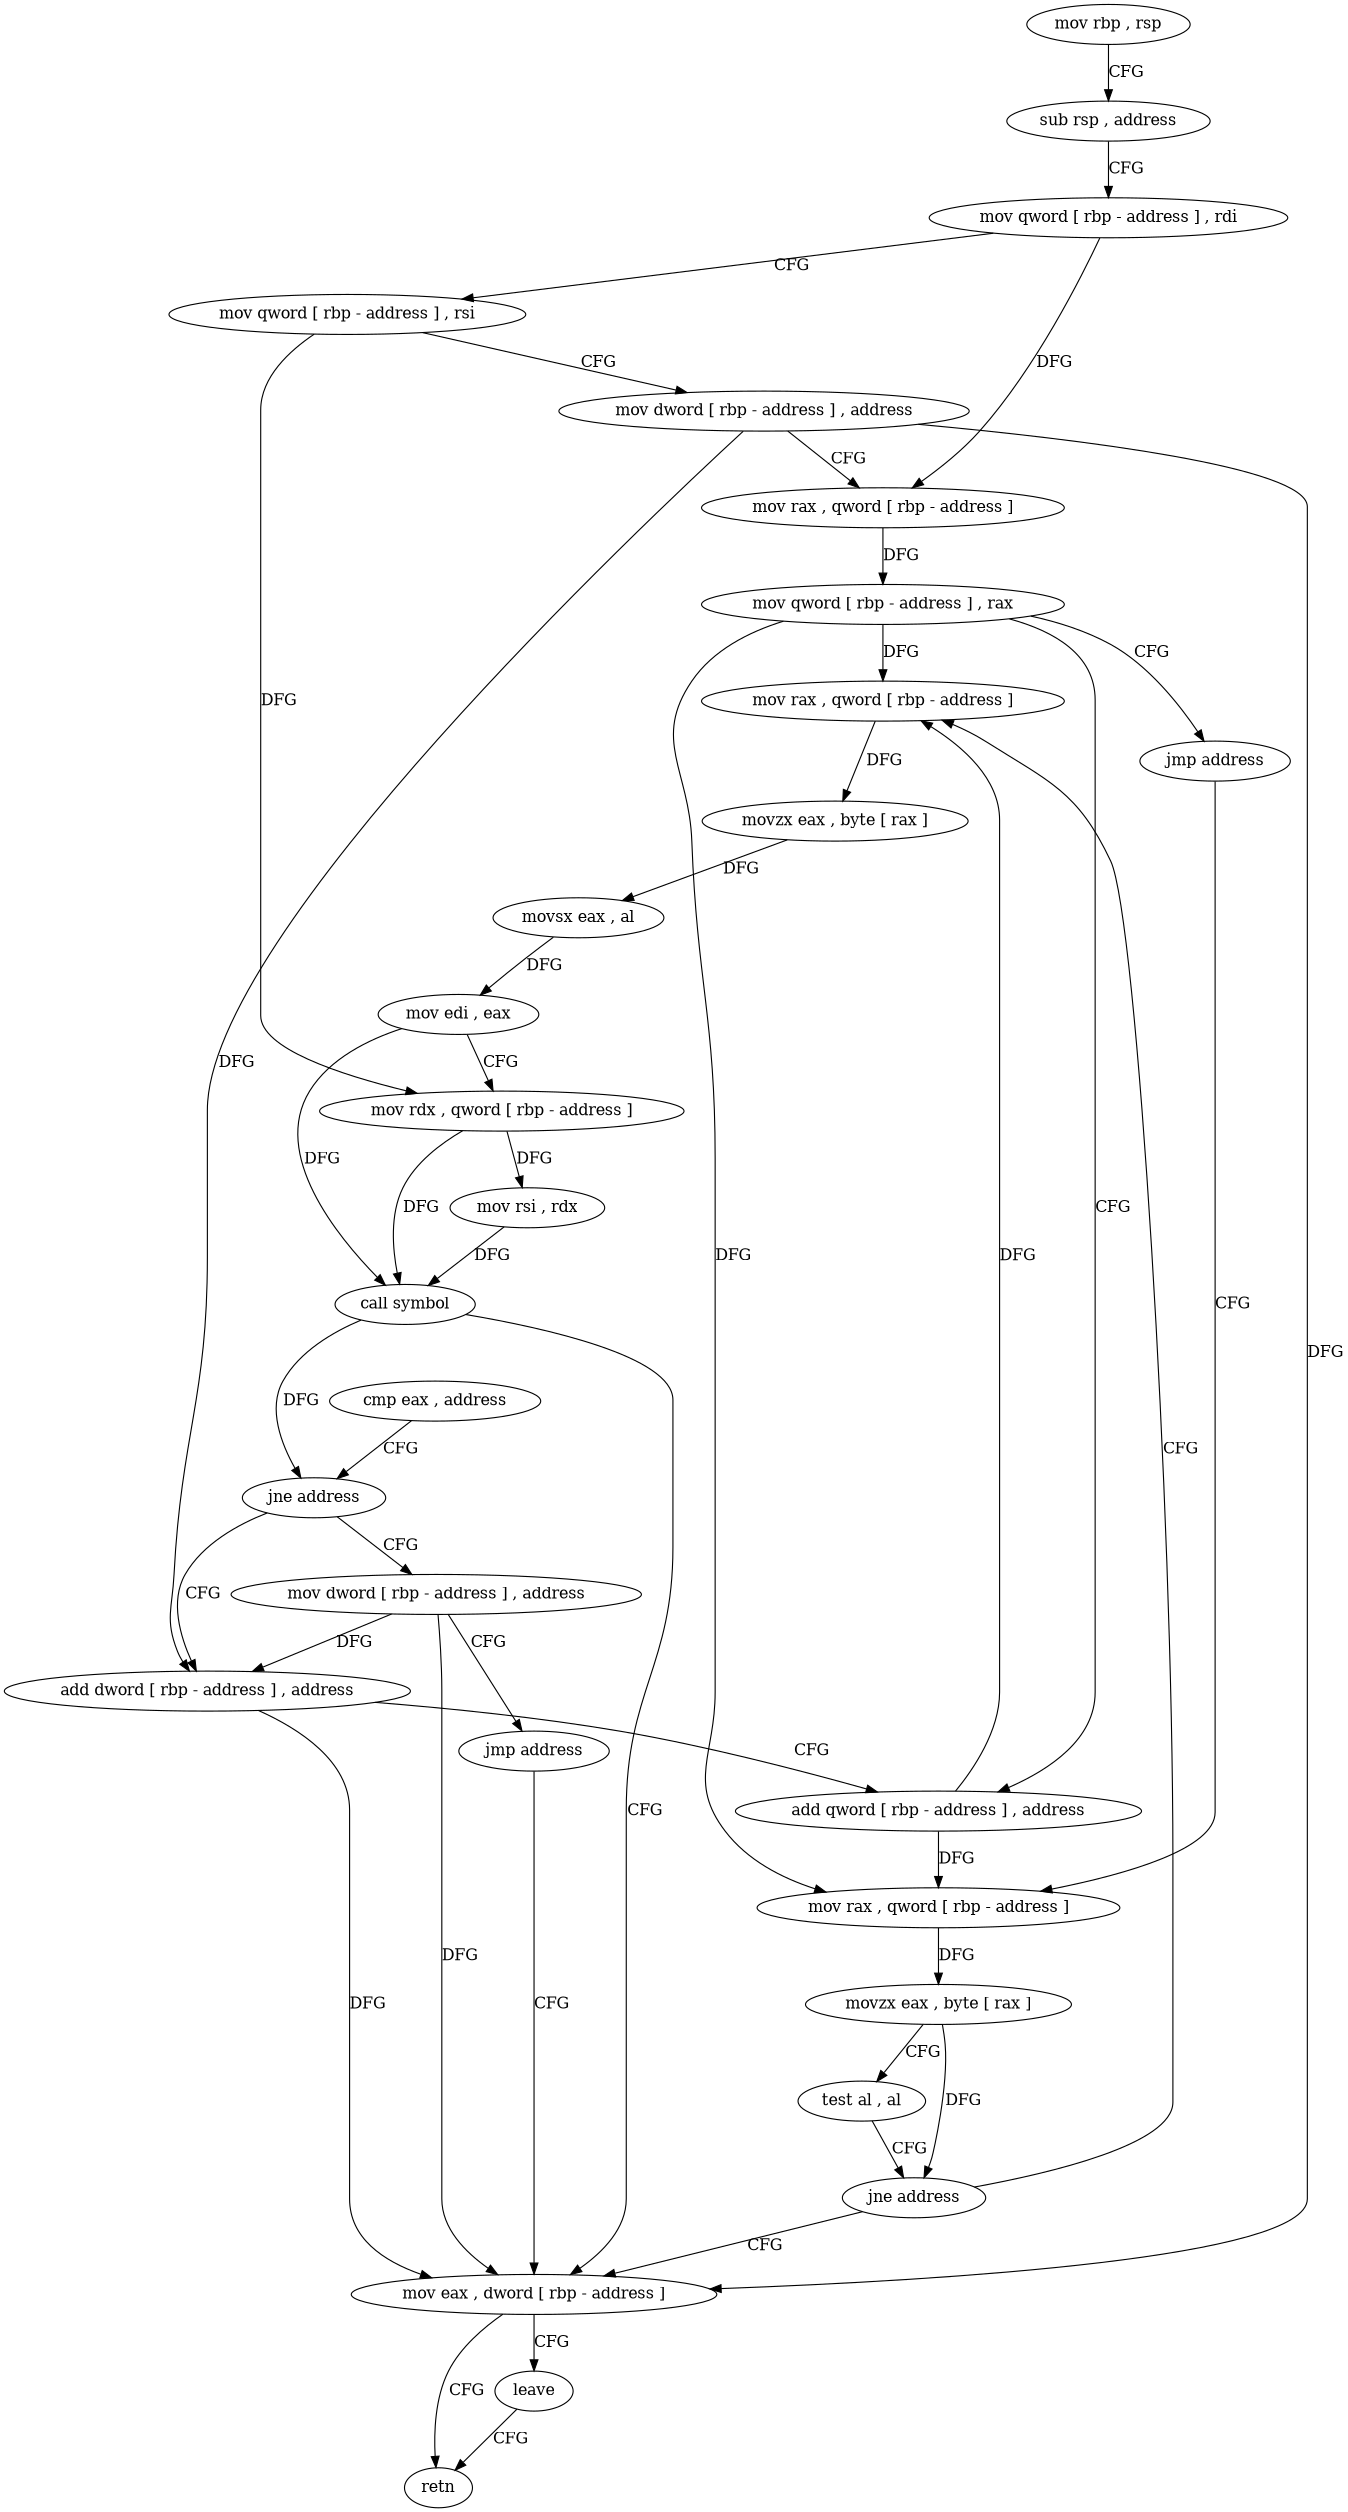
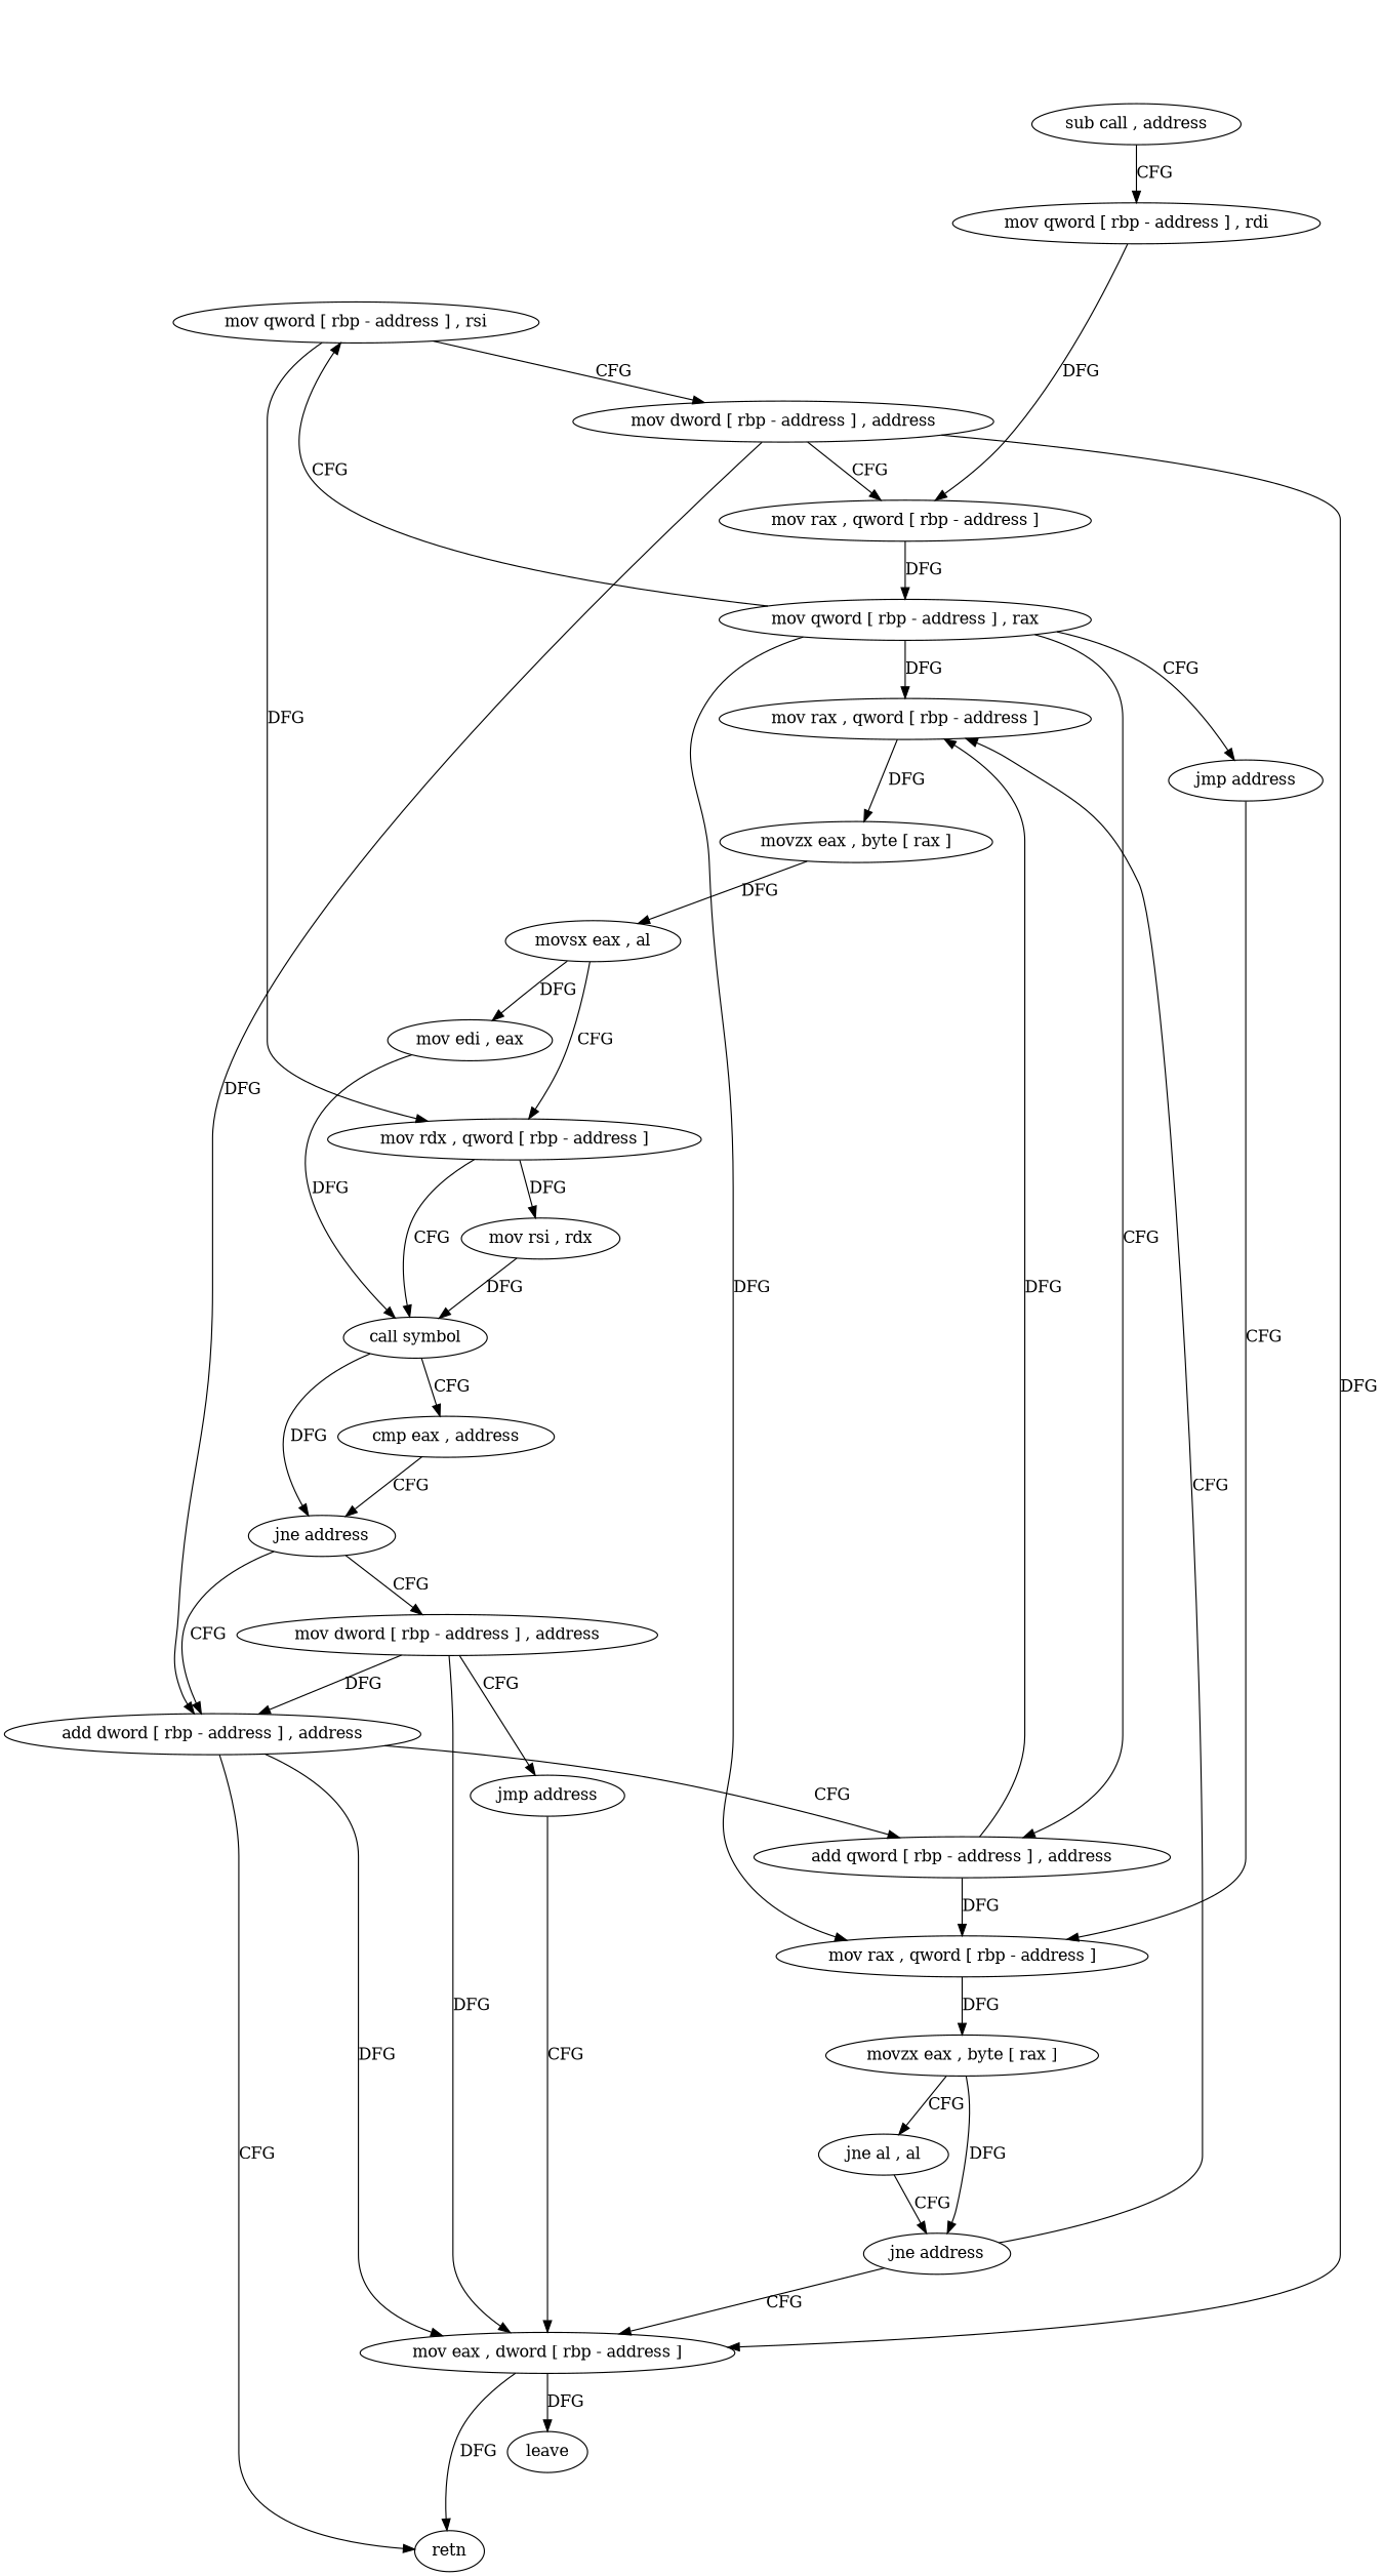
  digraph {
-   n1 [label="mov rbp , rsp"]
-   n2 [label="sub rsp , address"]
+   n2 [label="sub call , address"]
    n3 [label="mov qword [ rbp - address ] , rdi"]
    n4 [label="mov qword [ rbp - address ] , rsi"]
    n5 [label="mov rax , qword [ rbp - address ]"]
    n6 [label="mov dword [ rbp - address ] , address"]
    n7 [label="mov rdx , qword [ rbp - address ]"]
    n8 [label="mov qword [ rbp - address ] , rax"]
    n9 [label="mov eax , dword [ rbp - address ]"]
    n10 [label="add dword [ rbp - address ] , address"]
    n11 [label="mov rsi , rdx"]
    n12 [label="call symbol"]
    n13 [label=leave]
    n14 [label=retn]
    n15 [label="add qword [ rbp - address ] , address"]
    n16 [label="jmp address"]
    n17 [label="mov rax , qword [ rbp - address ]"]
    n18 [label="mov rax , qword [ rbp - address ]"]
    n19 [label="movzx eax , byte [ rax ]"]
    n20 [label="movzx eax , byte [ rax ]"]
-   n21 [label="test al , al"]
+   n21 [label="jne al , al"]
    n22 [label="jne address"]
    n23 [label="movsx eax , al"]
    n24 [label="mov edi , eax"]
    n25 [label="cmp eax , address"]
    n26 [label="jne address"]
    n27 [label="mov dword [ rbp - address ] , address"]
    n28 [label="jmp address"]
-   n1 -> n2 [label=CFG]
    n2 -> n3 [label=CFG]
-   n3 -> n4 [label=CFG]
+   n8 -> n4 [label=CFG]
    n3 -> n5 [label=DFG]
    n4 -> n6 [label=CFG]
    n4 -> n7 [label=DFG]
    n5 -> n8 [label=DFG]
    n6 -> n5 [label=CFG]
    n6 -> n9 [label=DFG]
    n6 -> n10 [label=DFG]
    n7 -> n11 [label=DFG]
-   n7 -> n12 [label=DFG]
+   n7 -> n12 [label=CFG]
    n8 -> n15 [label=CFG]
    n8 -> n16 [label=CFG]
    n8 -> n17 [label=DFG]
    n8 -> n18 [label=DFG]
-   n9 -> n13 [label=CFG]
-   n9 -> n14 [label=CFG]
+   n9 -> n13 [label=DFG]
+   n9 -> n14 [label=DFG]
    n10 -> n9 [label=DFG]
    n10 -> n15 [label=CFG]
    n11 -> n12 [label=DFG]
-   n12 -> n9 [label=CFG]
+   n12 -> n25 [label=CFG]
    n12 -> n26 [label=DFG]
-   n13 -> n14 [label=CFG]
+   n10 -> n14 [label=CFG]
    n15 -> n17 [label=DFG]
    n15 -> n18 [label=DFG]
    n16 -> n17 [label=CFG]
    n17 -> n19 [label=DFG]
    n18 -> n20 [label=DFG]
    n19 -> n21 [label=CFG]
    n19 -> n22 [label=DFG]
    n20 -> n23 [label=DFG]
    n21 -> n22 [label=CFG]
    n22 -> n9 [label=CFG]
    n22 -> n18 [label=CFG]
-   n24 -> n7 [label=CFG]
+   n23 -> n7 [label=CFG]
    n23 -> n24 [label=DFG]
    n24 -> n12 [label=DFG]
    n25 -> n26 [label=CFG]
    n26 -> n10 [label=CFG]
    n26 -> n27 [label=CFG]
    n27 -> n9 [label=DFG]
    n27 -> n10 [label=DFG]
    n27 -> n28 [label=CFG]
    n28 -> n9 [label=CFG]
  }
